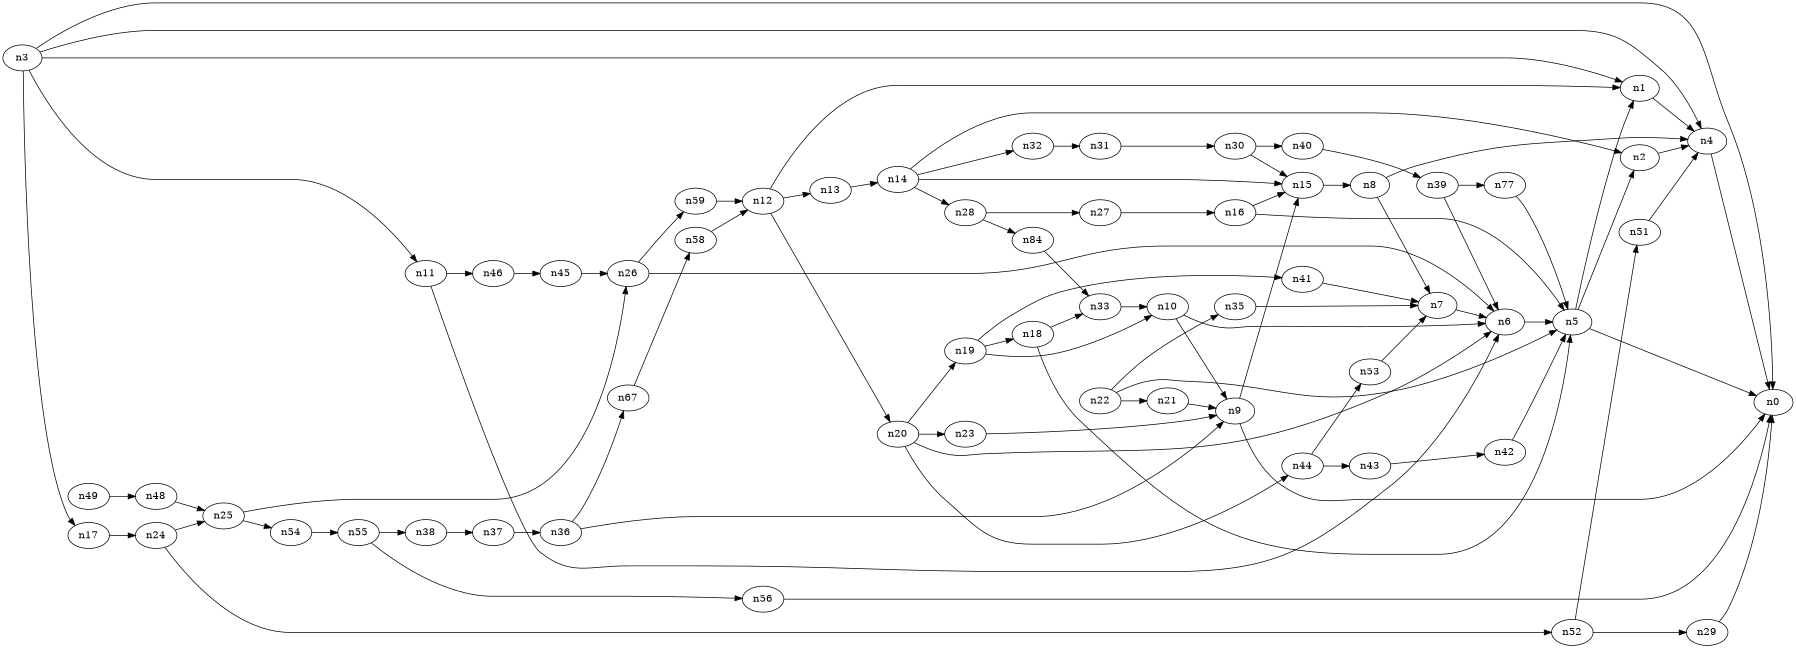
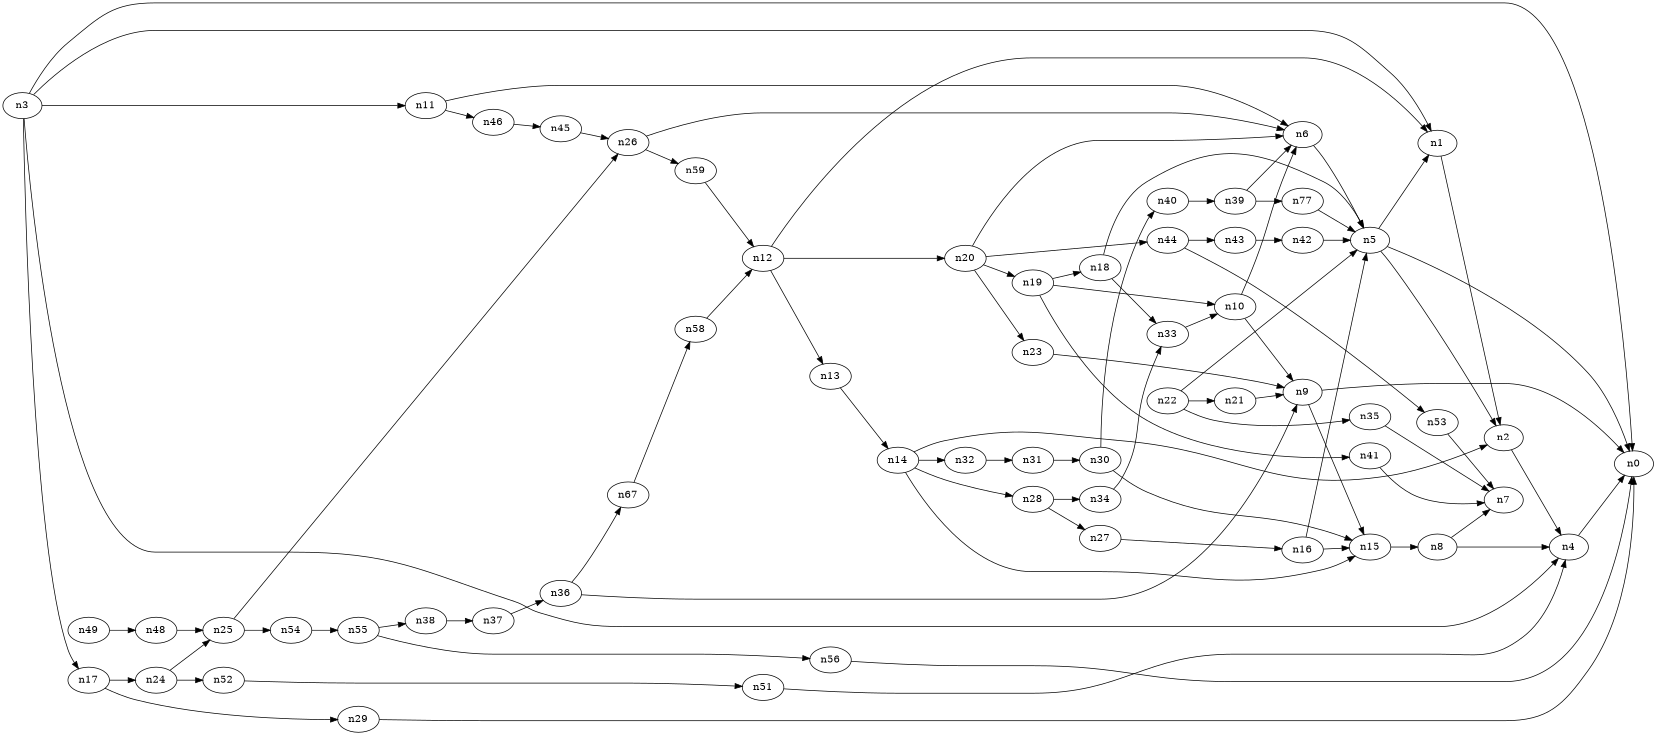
  digraph {
    rankdir=LR
    n1
    n4
    n0
    n2
    n3
    n11
    n17
    n6
    n46
    n24
    n29
    n5
    n45
    n25
    n52
    n7
    n8
    n9
    n15
    n10
    n26
    n12
    n13
    n20
    n14
    n19
    n23
    n44
    n28
    n32
    n18
    n41
    n43
    n53
    n27
-   n34 [label=n84]
+   n34
    n31
    n16
    n33
    n30
    n54
    n51
    n22
    n21
    n35
    n42
    n59
    n55
    n38
    n37
    n56
    n36
    n40
    n39
    n47 [label=n77]
    n57 [label=n67]
    n58
    n49
    n48
-   n1 -> n4
+   n1 -> n2
    n4 -> n0
    n2 -> n4
    n3 -> n1
    n3 -> n4
    n3 -> n0
    n3 -> n11
    n3 -> n17
    n11 -> n6
    n11 -> n46
    n17 -> n24
-   n52 -> n29
+   n17 -> n29
    n6 -> n5
    n46 -> n45
    n24 -> n25
    n24 -> n52
    n29 -> n0
    n5 -> n1
    n5 -> n0
    n5 -> n2
    n45 -> n26
    n25 -> n26
    n25 -> n54
    n52 -> n51
-   n7 -> n6
    n8 -> n4
    n8 -> n7
    n9 -> n0
    n9 -> n15
    n15 -> n8
    n10 -> n6
    n10 -> n9
    n26 -> n6
    n26 -> n59
    n12 -> n1
    n12 -> n13
    n12 -> n20
    n13 -> n14
    n20 -> n6
    n20 -> n19
    n20 -> n23
    n20 -> n44
    n14 -> n2
    n14 -> n15
    n14 -> n28
    n14 -> n32
    n19 -> n10
    n19 -> n18
    n19 -> n41
    n23 -> n9
    n44 -> n43
    n44 -> n53
    n28 -> n27
    n28 -> n34
    n32 -> n31
    n18 -> n5
    n18 -> n33
    n41 -> n7
    n43 -> n42
    n53 -> n7
    n27 -> n16
    n34 -> n33
    n31 -> n30
    n16 -> n5
    n16 -> n15
    n33 -> n10
    n30 -> n15
    n30 -> n40
    n54 -> n55
    n51 -> n4
    n22 -> n5
    n22 -> n21
    n22 -> n35
    n21 -> n9
    n35 -> n7
    n42 -> n5
    n59 -> n12
    n55 -> n38
    n55 -> n56
    n38 -> n37
    n37 -> n36
    n56 -> n0
    n36 -> n9
    n36 -> n57
    n40 -> n39
    n39 -> n6
    n39 -> n47
    n47 -> n5
    n57 -> n58
    n58 -> n12
    n49 -> n48
    n48 -> n25
  }
